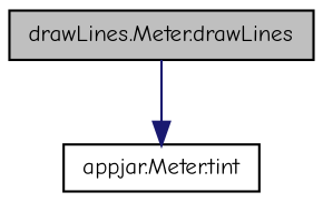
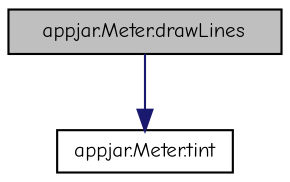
  digraph {
    rankdir=TB
    fontname="Comic Neue"
    node [color=black fontname="Comic Neue" fontsize=10 shape=record style=filled]
-   n1 [fillcolor=grey75 fontcolor=black height=0.2 label="drawLines.Meter.drawLines" width=0.4]
+   n1 [fillcolor=grey75 fontcolor=black height=0.2 label="appjar.Meter.drawLines" width=0.4]
    n2 [fillcolor=white height=0.2 label="appjar.Meter.tint" width=0.4]
    n1 -> n2 [color=midnightblue fontname="Comic Neue" fontsize=10 labelfontname=Helvetica labelfontsize=10 style=solid]
  }
